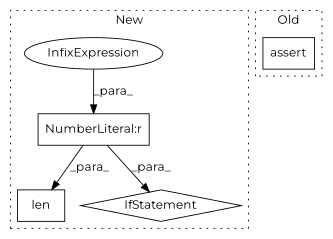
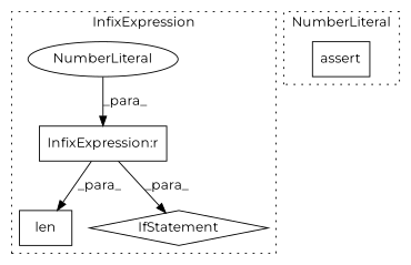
  digraph {
    fontname=Montserrat
    node [fontname=Montserrat shape=box]
    edge [fontname=Montserrat]
    n1 [a=32 l="4,1" label=len s="7003,7026"]
-   n2 [a=27 l=4 label="NumberLiteral:r" s=7027]
-   n3 [a=34 l=1 label=InfixExpression s=7031 shape=ellipse]
+   n2 [a=27 l=4 label="InfixExpression:r" s=7027]
+   n3 [a=34 l=1 label=NumberLiteral s=7031 shape=ellipse]
    n4 [a=25 l="4,2" label=IfStatement s="6999,7032" shape=diamond]
    n5 [a=6 l=7 label=assert s=5883]
    subgraph cluster_1 {
-     label=New
+     label=InfixExpression
      style=dotted
      n1
      n2
      n3
      n4
    }
    subgraph cluster_2 {
-     label=Old
+     label=NumberLiteral
      style=dotted
      n5
    }
    n2 -> n1 [label=_para_]
    n2 -> n4 [label=_para_]
    n3 -> n2 [label=_para_]
  }
